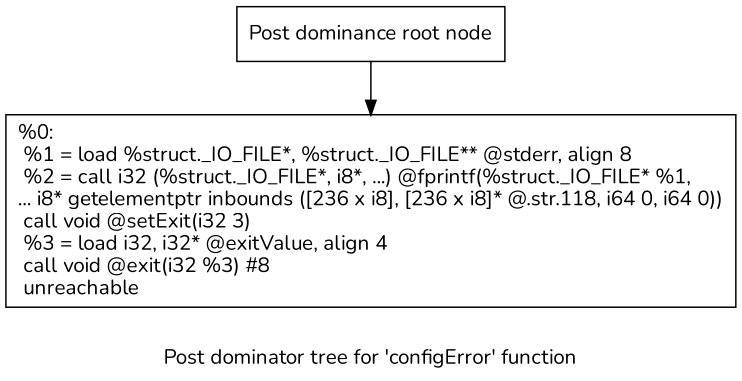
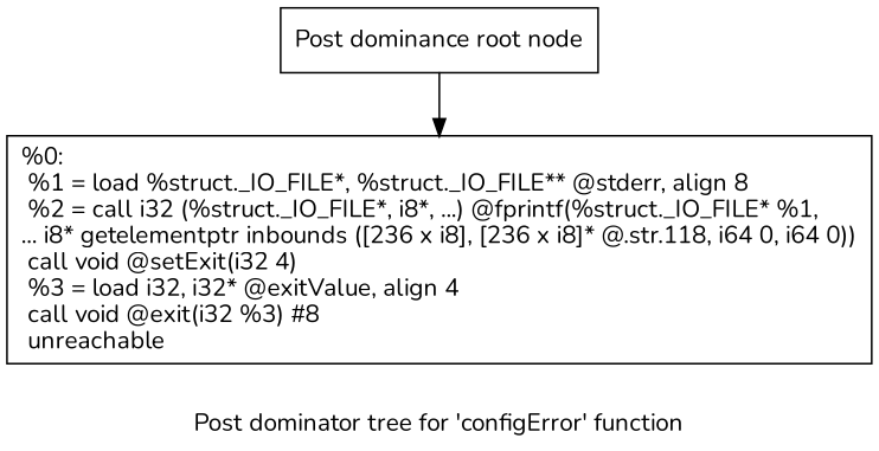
  digraph {
    label="Post dominator tree for 'configError' function"
    fontname=Nunito
    node [shape=record fontname=Nunito]
    n1 [label="{Post dominance root node}"]
-   n2 [label="{%0:\l  %1 = load %struct._IO_FILE*, %struct._IO_FILE** @stderr, align 8\l  %2 = call i32 (%struct._IO_FILE*, i8*, ...) @fprintf(%struct._IO_FILE* %1,\l... i8* getelementptr inbounds ([236 x i8], [236 x i8]* @.str.118, i64 0, i64 0))\l  call void @setExit(i32 3)\l  %3 = load i32, i32* @exitValue, align 4\l  call void @exit(i32 %3) #8\l  unreachable\l}"]
+   n2 [label="{%0:\l  %1 = load %struct._IO_FILE*, %struct._IO_FILE** @stderr, align 8\l  %2 = call i32 (%struct._IO_FILE*, i8*, ...) @fprintf(%struct._IO_FILE* %1,\l... i8* getelementptr inbounds ([236 x i8], [236 x i8]* @.str.118, i64 0, i64 0))\l  call void @setExit(i32 4)\l  %3 = load i32, i32* @exitValue, align 4\l  call void @exit(i32 %3) #8\l  unreachable\l}"]
    n1 -> n2 [fontname=Nunito]
  }
